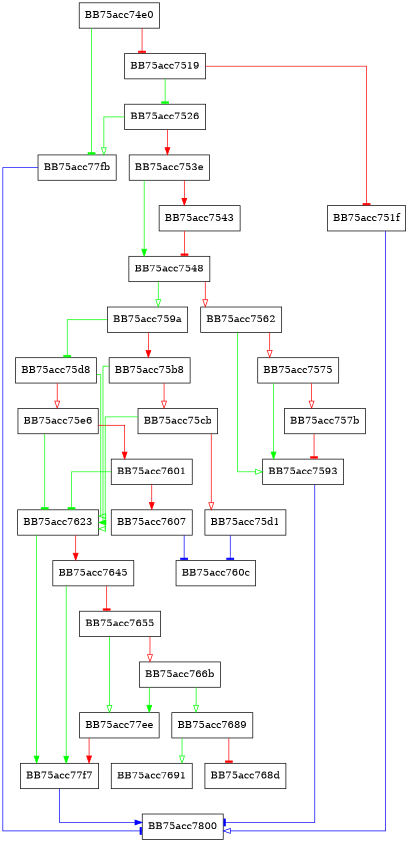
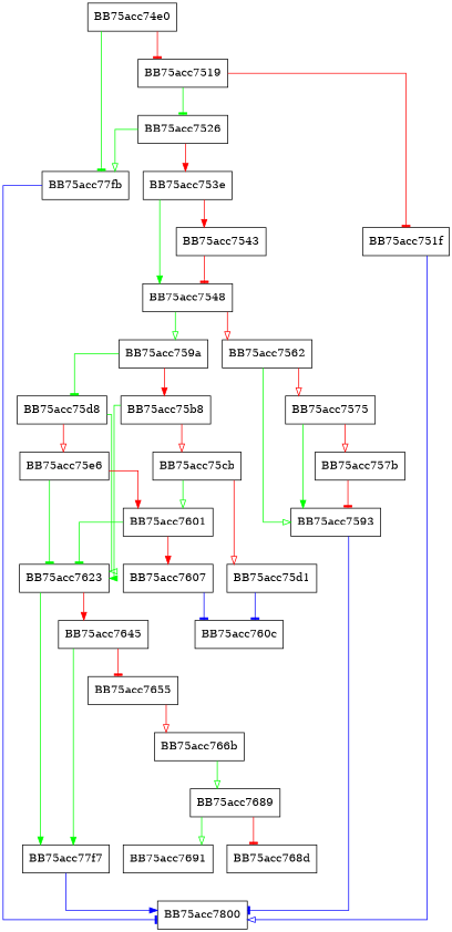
  digraph {
    splines=ortho
    node [shape=box]
    edge [arrowhead=onormal color=red]
    BB75acc74e0
    BB75acc77fb
    BB75acc7519
    BB75acc7800
    BB75acc7526
    BB75acc751f
    BB75acc753e
    BB75acc7548
    BB75acc7543
    BB75acc759a
    BB75acc7562
    BB75acc75d8
    BB75acc75b8
    BB75acc7593
    BB75acc7575
    BB75acc7623
    BB75acc75e6
    BB75acc75cb
    BB75acc757b
    BB75acc77f7
    BB75acc7645
    BB75acc7601
    BB75acc75d1
    BB75acc7655
    BB75acc760c
    BB75acc7607
-   BB75acc77ee
    BB75acc766b
    BB75acc7689
    BB75acc7691
    BB75acc768d
    BB75acc74e0 -> BB75acc77fb [arrowhead=tee color=green]
    BB75acc74e0 -> BB75acc7519 [arrowhead=tee]
    BB75acc77fb -> BB75acc7800 [arrowhead=tee color=blue]
    BB75acc7519 -> BB75acc7526 [arrowhead=tee color=green]
    BB75acc7519 -> BB75acc751f [arrowhead=tee]
    BB75acc7526 -> BB75acc77fb [color=green]
    BB75acc7526 -> BB75acc753e [arrowhead=normal]
    BB75acc751f -> BB75acc7800 [color=blue]
    BB75acc753e -> BB75acc7548 [arrowhead=normal color=green]
    BB75acc753e -> BB75acc7543 [arrowhead=normal]
    BB75acc7548 -> BB75acc759a [color=green]
    BB75acc7548 -> BB75acc7562
    BB75acc7543 -> BB75acc7548 [arrowhead=tee]
    BB75acc759a -> BB75acc75d8 [arrowhead=tee color=green]
    BB75acc759a -> BB75acc75b8 [arrowhead=normal]
    BB75acc7562 -> BB75acc7593 [color=green]
    BB75acc7562 -> BB75acc7575
    BB75acc75d8 -> BB75acc7623 [color=green]
    BB75acc75d8 -> BB75acc75e6
    BB75acc75b8 -> BB75acc7623 [arrowhead=normal color=green]
    BB75acc75b8 -> BB75acc75cb
    BB75acc7593 -> BB75acc7800 [arrowhead=tee color=blue]
    BB75acc7575 -> BB75acc7593 [arrowhead=normal color=green]
    BB75acc7575 -> BB75acc757b
    BB75acc7623 -> BB75acc77f7 [arrowhead=normal color=green]
    BB75acc7623 -> BB75acc7645 [arrowhead=normal]
    BB75acc75e6 -> BB75acc7623 [arrowhead=tee color=green]
    BB75acc75e6 -> BB75acc7601 [arrowhead=normal]
-   BB75acc75cb -> BB75acc7623 [color=green]
+   BB75acc75cb -> BB75acc7601 [color=green]
    BB75acc75cb -> BB75acc75d1
    BB75acc757b -> BB75acc7593 [arrowhead=tee]
    BB75acc77f7 -> BB75acc7800 [arrowhead=normal color=blue]
    BB75acc7645 -> BB75acc77f7 [arrowhead=normal color=green]
    BB75acc7645 -> BB75acc7655 [arrowhead=tee]
    BB75acc7601 -> BB75acc7623 [arrowhead=tee color=green]
    BB75acc7601 -> BB75acc7607 [arrowhead=normal]
    BB75acc75d1 -> BB75acc760c [arrowhead=tee color=blue]
-   BB75acc7655 -> BB75acc77ee [color=green]
    BB75acc7655 -> BB75acc766b
    BB75acc7607 -> BB75acc760c [arrowhead=tee color=blue]
-   BB75acc77ee -> BB75acc77f7 [arrowhead=normal]
-   BB75acc766b -> BB75acc77ee [arrowhead=normal color=green]
    BB75acc766b -> BB75acc7689 [color=green]
    BB75acc7689 -> BB75acc7691 [color=green]
    BB75acc7689 -> BB75acc768d [arrowhead=tee]
  }
